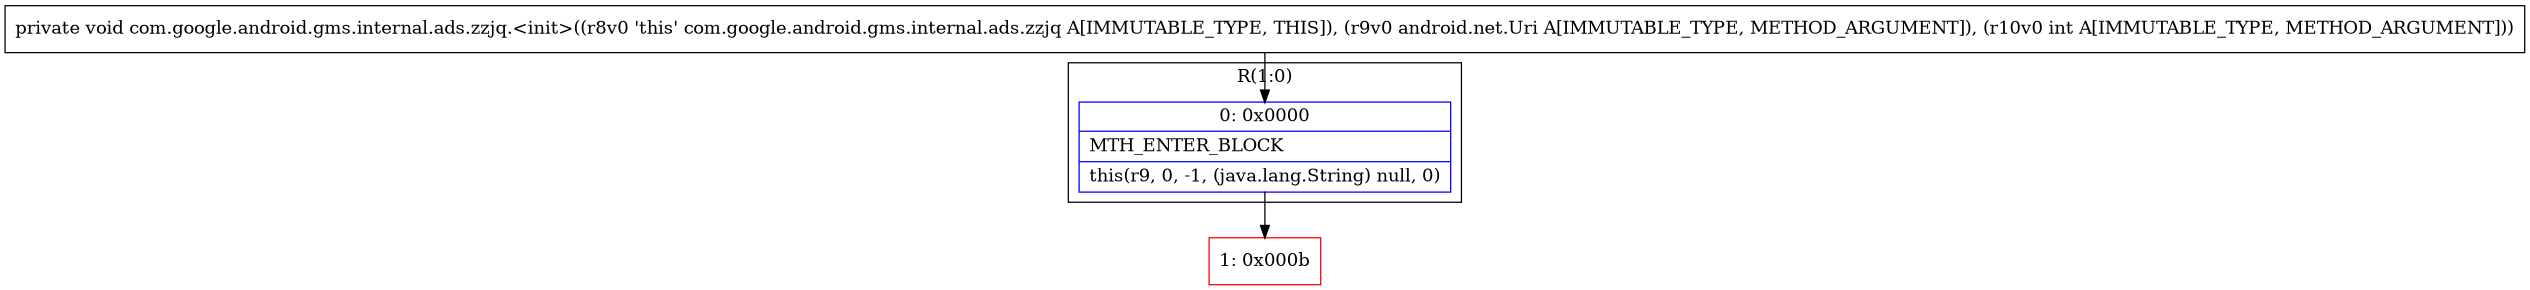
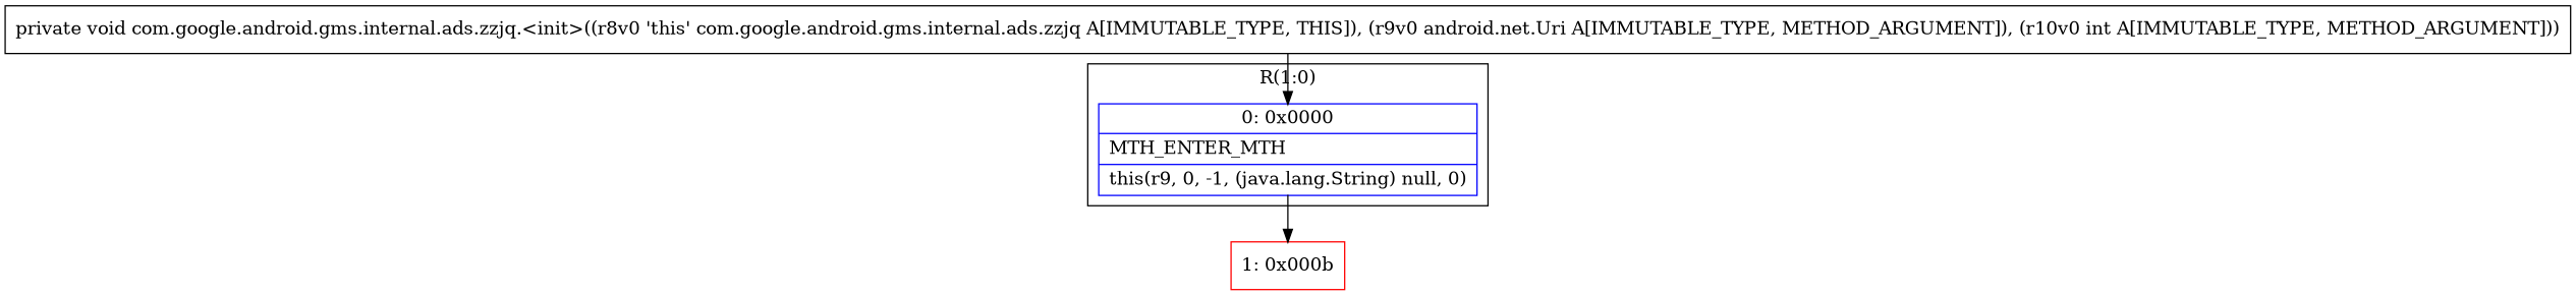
  digraph {
    node [shape=record]
-   n1 [color=blue label="{0\:\ 0x0000|MTH_ENTER_BLOCK\l|this(r9, 0, \-1, (java.lang.String) null, 0)\l}"]
+   n1 [color=blue label="{0\:\ 0x0000|MTH_ENTER_MTH\l|this(r9, 0, \-1, (java.lang.String) null, 0)\l}"]
    n2 [color=red label="{1\:\ 0x000b}"]
    n3 [label="{private void com.google.android.gms.internal.ads.zzjq.\<init\>((r8v0 'this' com.google.android.gms.internal.ads.zzjq A[IMMUTABLE_TYPE, THIS]), (r9v0 android.net.Uri A[IMMUTABLE_TYPE, METHOD_ARGUMENT]), (r10v0 int A[IMMUTABLE_TYPE, METHOD_ARGUMENT])) }"]
    subgraph cluster_1 {
      label="R(1:0)"
      n1
    }
    n1 -> n2
    n3 -> n1
  }
